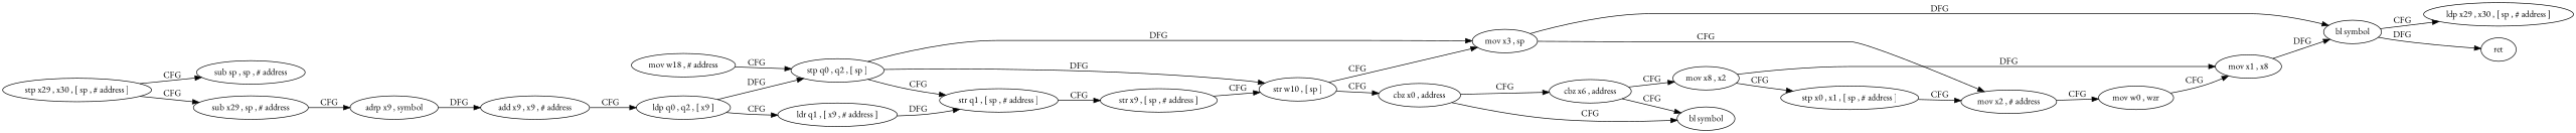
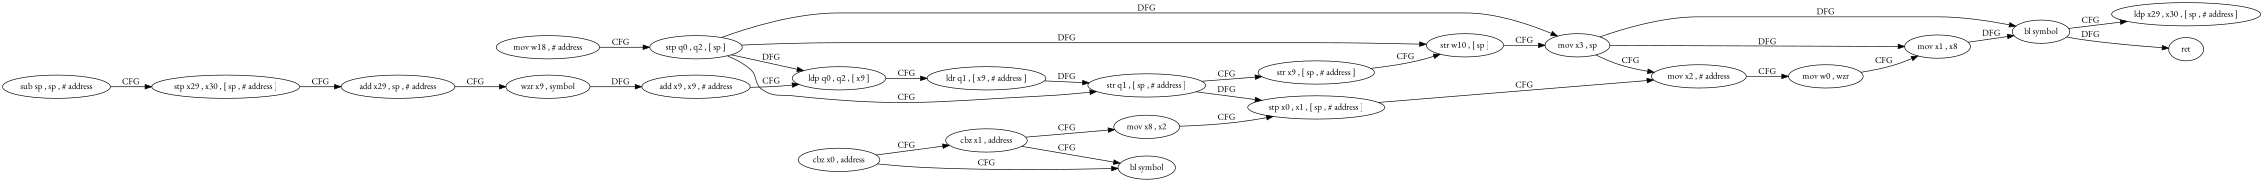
  digraph {
    fontname="EB Garamond"
    rankdir=LR
    node [fontname="EB Garamond"]
    edge [fontname="EB Garamond"]
    n1 [label="sub sp , sp , # address"]
    n2 [label="stp x29 , x30 , [ sp , # address ]"]
-   n3 [label="sub x29 , sp , # address"]
-   n4 [label="adrp x9 , symbol"]
+   n3 [label="add x29 , sp , # address"]
+   n4 [label="wzr x9 , symbol"]
    n5 [label="add x9 , x9 , # address"]
    n6 [label="ldp q0 , q2 , [ x9 ]"]
    n7 [label="ldr q1 , [ x9 , # address ]"]
    n8 [label="stp q0 , q2 , [ sp ]"]
    n9 [label="str q1 , [ sp , # address ]"]
    n10 [label="str w10 , [ sp ]"]
    n11 [label="mov x3 , sp"]
    n12 [label="str x9 , [ sp , # address ]"]
    n13 [label="stp x0 , x1 , [ sp , # address ]"]
    n14 [label="mov w18 , # address"]
    n15 [label="cbz x0 , address"]
    n16 [label="mov x2 , # address"]
    n17 [label="bl symbol"]
    n18 [label="bl symbol"]
-   n19 [label="cbz x6 , address"]
+   n19 [label="cbz x1 , address"]
    n20 [label="mov x8 , x2"]
    n21 [label="mov x1 , x8"]
    n22 [label="mov w0 , wzr"]
    n23 [label="ldp x29 , x30 , [ sp , # address ]"]
    n24 [label=ret]
-   n2 -> n1 [label=CFG]
+   n1 -> n2 [label=CFG]
    n2 -> n3 [label=CFG]
    n3 -> n4 [label=CFG]
    n4 -> n5 [label=DFG]
    n5 -> n6 [label=CFG]
    n6 -> n7 [label=CFG]
-   n6 -> n8 [label=DFG]
+   n8 -> n6 [label=DFG]
    n7 -> n9 [label=DFG]
    n8 -> n9 [label=CFG]
    n8 -> n10 [label=DFG]
    n8 -> n11 [label=DFG]
    n9 -> n12 [label=CFG]
+   n9 -> n13 [label=DFG]
    n10 -> n11 [label=CFG]
-   n10 -> n15 [label=CFG]
    n11 -> n16 [label=CFG]
    n11 -> n17 [label=DFG]
    n12 -> n10 [label=CFG]
    n13 -> n16 [label=CFG]
    n14 -> n8 [label=CFG]
    n15 -> n18 [label=CFG]
    n15 -> n19 [label=CFG]
    n16 -> n22 [label=CFG]
    n17 -> n23 [label=CFG]
    n17 -> n24 [label=DFG]
    n19 -> n18 [label=CFG]
    n19 -> n20 [label=CFG]
    n20 -> n13 [label=CFG]
-   n20 -> n21 [label=DFG]
+   n11 -> n21 [label=DFG]
    n21 -> n17 [label=DFG]
    n22 -> n21 [label=CFG]
  }
